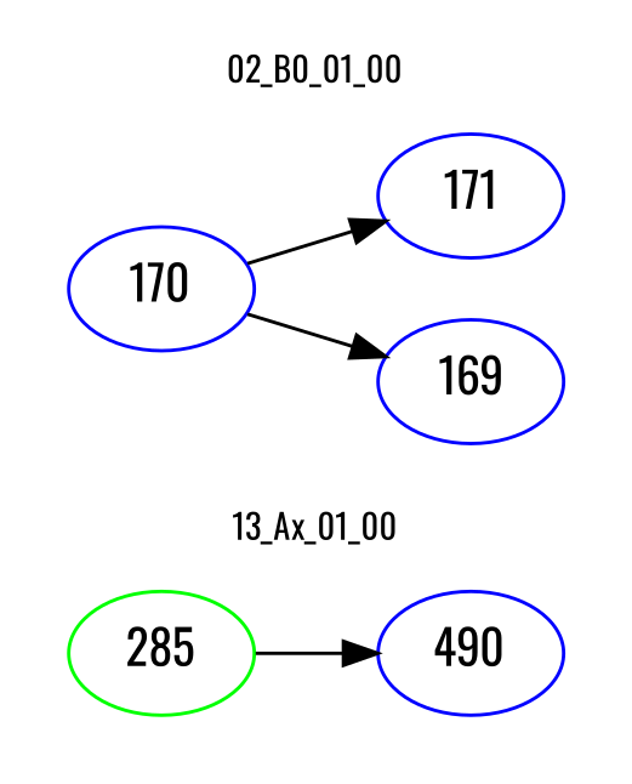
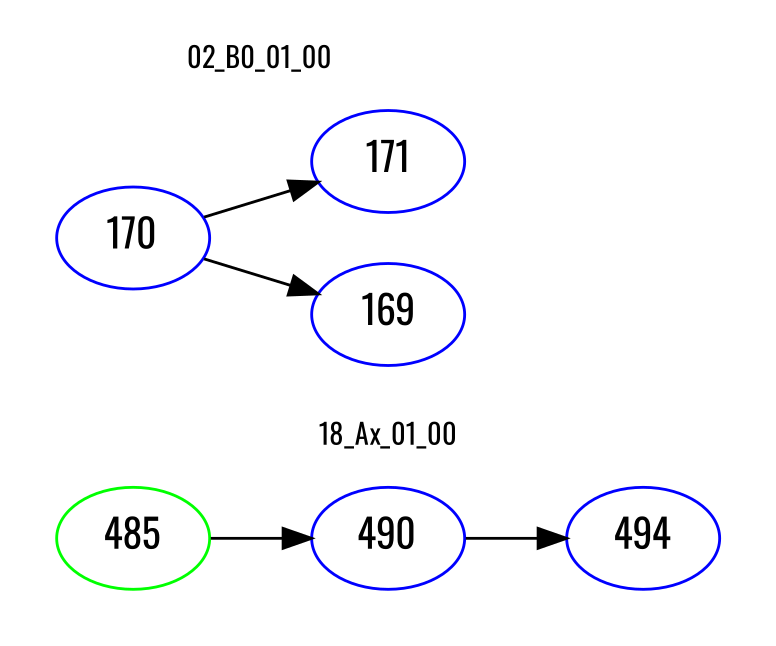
  digraph {
    fontname=Oswald
    rankdir=LR
    node [color=blue fontname=Oswald]
    edge [color=black fontname=Oswald]
    n1 [label=490]
-   n2 [color=green label=285]
+   n2 [color=green label=485]
+   n3 [label=494]
    n4 [label=170]
    n5 [label=169]
    n6 [label=171]
    subgraph cluster_1 {
      color=white
      fontsize=10
-     label="13_Ax_01_00"
+     label="18_Ax_01_00"
      n1
      n2
+     n3
    }
    subgraph cluster_2 {
      color=white
      fontsize=10
      label="02_B0_01_00"
      n4
      n5
      n6
    }
+   n1 -> n3
    n2 -> n1
    n4 -> n5
    n4 -> n6
  }
